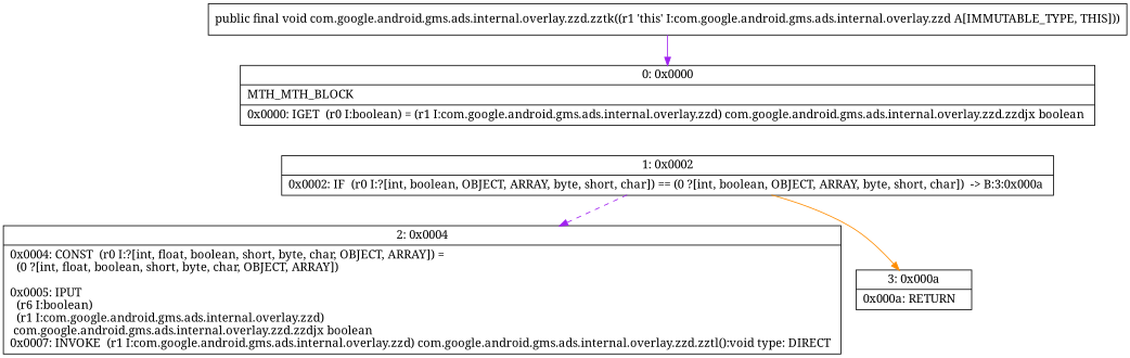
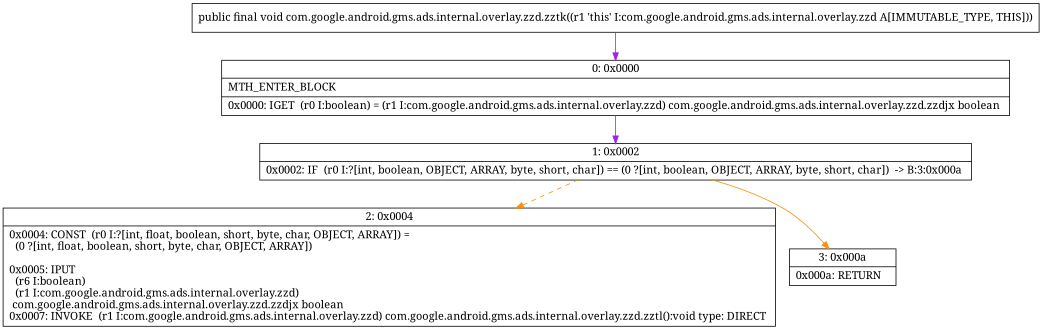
  digraph {
    fontname="Noto Serif"
    node [fontname="Noto Serif" shape=record]
    edge [color=purple fontname="Noto Serif"]
-   n1 [label="{0\:\ 0x0000|MTH_MTH_BLOCK\l|0x0000: IGET  (r0 I:boolean) = (r1 I:com.google.android.gms.ads.internal.overlay.zzd) com.google.android.gms.ads.internal.overlay.zzd.zzdjx boolean \l}"]
+   n1 [label="{0\:\ 0x0000|MTH_ENTER_BLOCK\l|0x0000: IGET  (r0 I:boolean) = (r1 I:com.google.android.gms.ads.internal.overlay.zzd) com.google.android.gms.ads.internal.overlay.zzd.zzdjx boolean \l}"]
    n2 [label="{1\:\ 0x0002|0x0002: IF  (r0 I:?[int, boolean, OBJECT, ARRAY, byte, short, char]) == (0 ?[int, boolean, OBJECT, ARRAY, byte, short, char])  \-\> B:3:0x000a \l}"]
    n3 [label="{2\:\ 0x0004|0x0004: CONST  (r0 I:?[int, float, boolean, short, byte, char, OBJECT, ARRAY]) = \l  (0 ?[int, float, boolean, short, byte, char, OBJECT, ARRAY])\l \l0x0005: IPUT  \l  (r6 I:boolean)\l  (r1 I:com.google.android.gms.ads.internal.overlay.zzd)\l com.google.android.gms.ads.internal.overlay.zzd.zzdjx boolean \l0x0007: INVOKE  (r1 I:com.google.android.gms.ads.internal.overlay.zzd) com.google.android.gms.ads.internal.overlay.zzd.zztl():void type: DIRECT \l}"]
    n4 [label="{3\:\ 0x000a|0x000a: RETURN   \l}"]
    n5 [label="{public final void com.google.android.gms.ads.internal.overlay.zzd.zztk((r1 'this' I:com.google.android.gms.ads.internal.overlay.zzd A[IMMUTABLE_TYPE, THIS])) }"]
-   n2 -> n3 [style=dashed]
+   n1 -> n2
+   n2 -> n3 [color=darkorange style=dashed]
    n2 -> n4 [color=darkorange]
    n5 -> n1
  }
